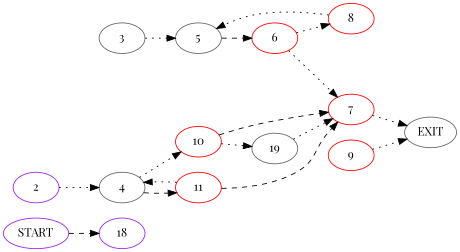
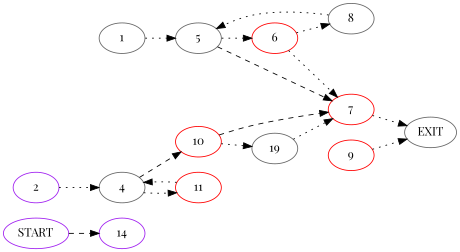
  digraph {
    fontname="Playfair Display"
    rankdir=LR
    node [color=red fontname="Playfair Display"]
    edge [fontname="Playfair Display" style=dotted]
    n1 [color=purple label=START]
-   14 [color=purple label=18]
+   14 [color=purple]
    n3 [color=gray40 label=EXIT]
    2 [color=purple]
    4 [color=gray40]
-   3 [color=gray40]
+   3 [color=gray40 label=1]
    5 [color=gray40]
    10
    11
    6
    7
    n12 [color=gray40 label=19]
-   8
+   8 [color=gray40]
    9
    n1 -> 14 [style=dashed]
    2 -> 4
-   4 -> 10
-   4 -> 11 [style=dashed]
+   4 -> 10 [style=dashed]
+   4 -> 11
    3 -> 5
-   5 -> 6 [style=dashed]
-   11 -> 7 [style=dashed]
+   5 -> 6
+   5 -> 7 [style=dashed]
    10 -> 7 [style=dashed]
    10 -> n12
    11 -> 4
    6 -> 7
    6 -> 8
    7 -> n3
    n12 -> 7
    8 -> 5
    9 -> n3
  }
